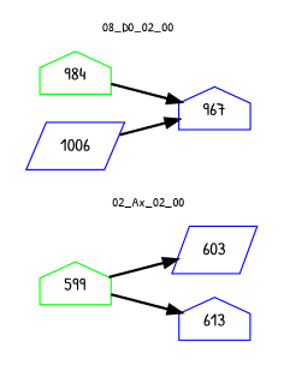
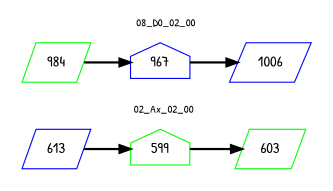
  digraph {
    fontname="Patrick Hand"
    rankdir=LR
    node [color=blue fontname="Patrick Hand" shape=house]
    edge [arrowhead=normal color=black fontname="Patrick Hand" style=bold]
    n1 [color=green label=599]
-   n2 [label=613]
-   n3 [label=603 shape=parallelogram]
-   n4 [color=green label=984]
+   n2 [label=613 shape=parallelogram]
+   n3 [color=green label=603 shape=parallelogram]
+   n4 [color=green label=984 shape=parallelogram]
    n5 [label=967]
    n6 [label=1006 shape=parallelogram]
    subgraph cluster_1 {
      color=white
      fontsize=10
      label="02_Ax_02_00"
      n1
      n2
      n3
    }
    subgraph cluster_2 {
      color=white
      fontsize=10
      label="08_D0_02_00"
      n4
      n5
      n6
    }
-   n1 -> n2
+   n2 -> n1
    n1 -> n3
    n4 -> n5
-   n6 -> n5
+   n5 -> n6
  }
